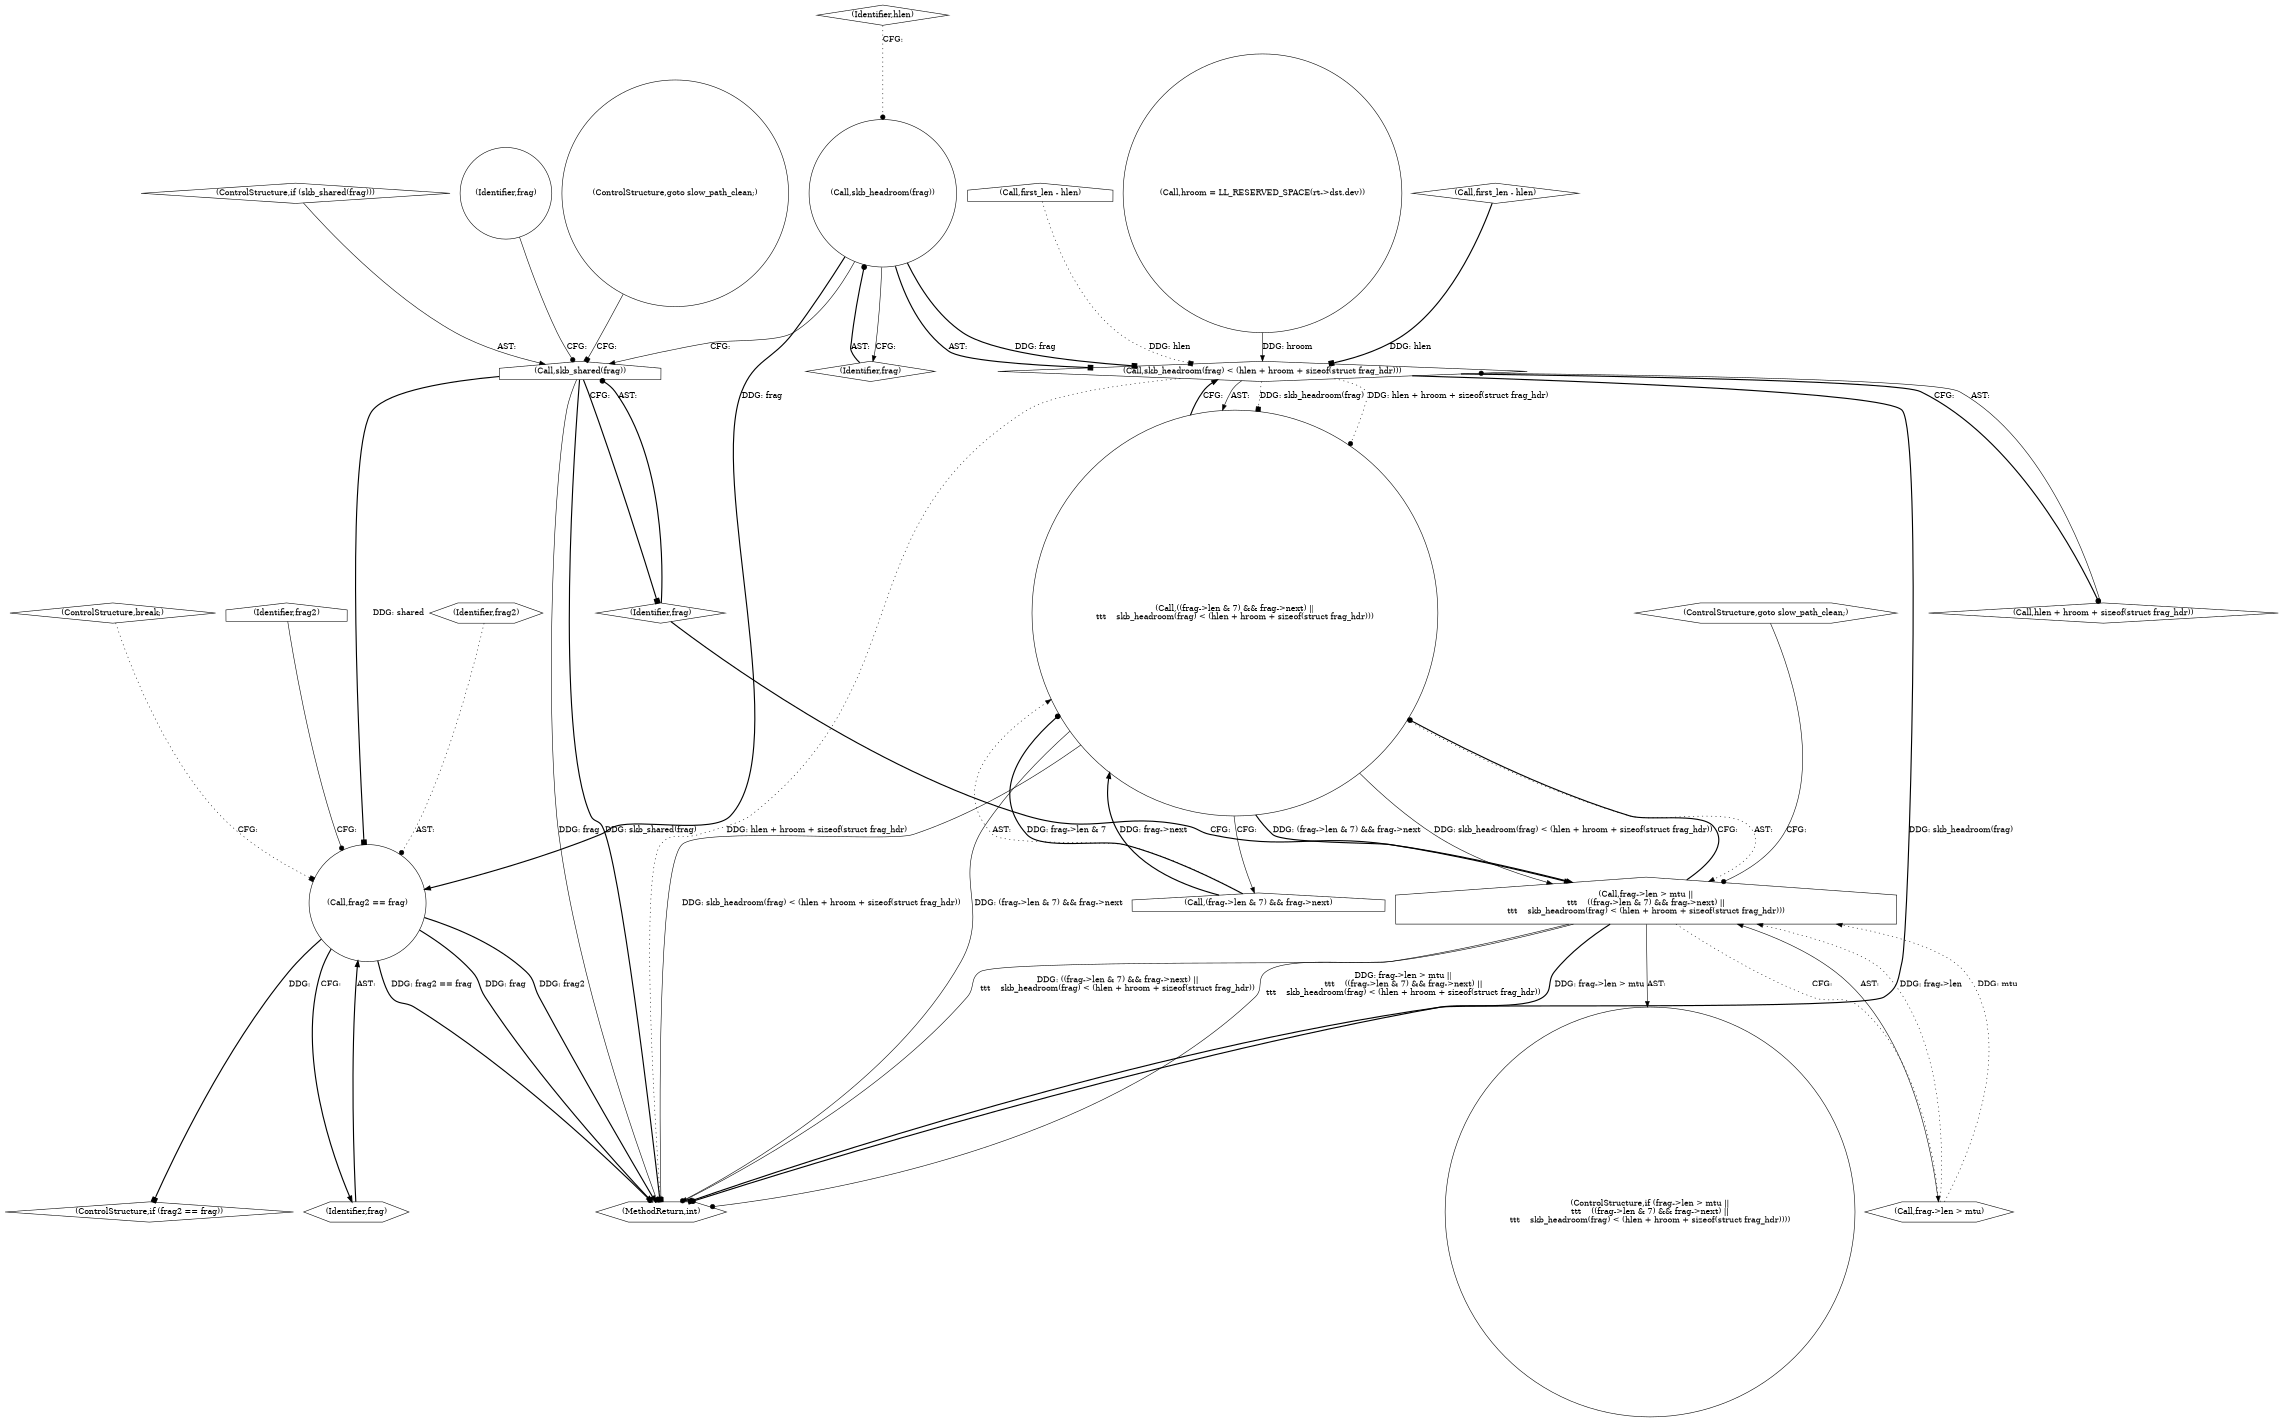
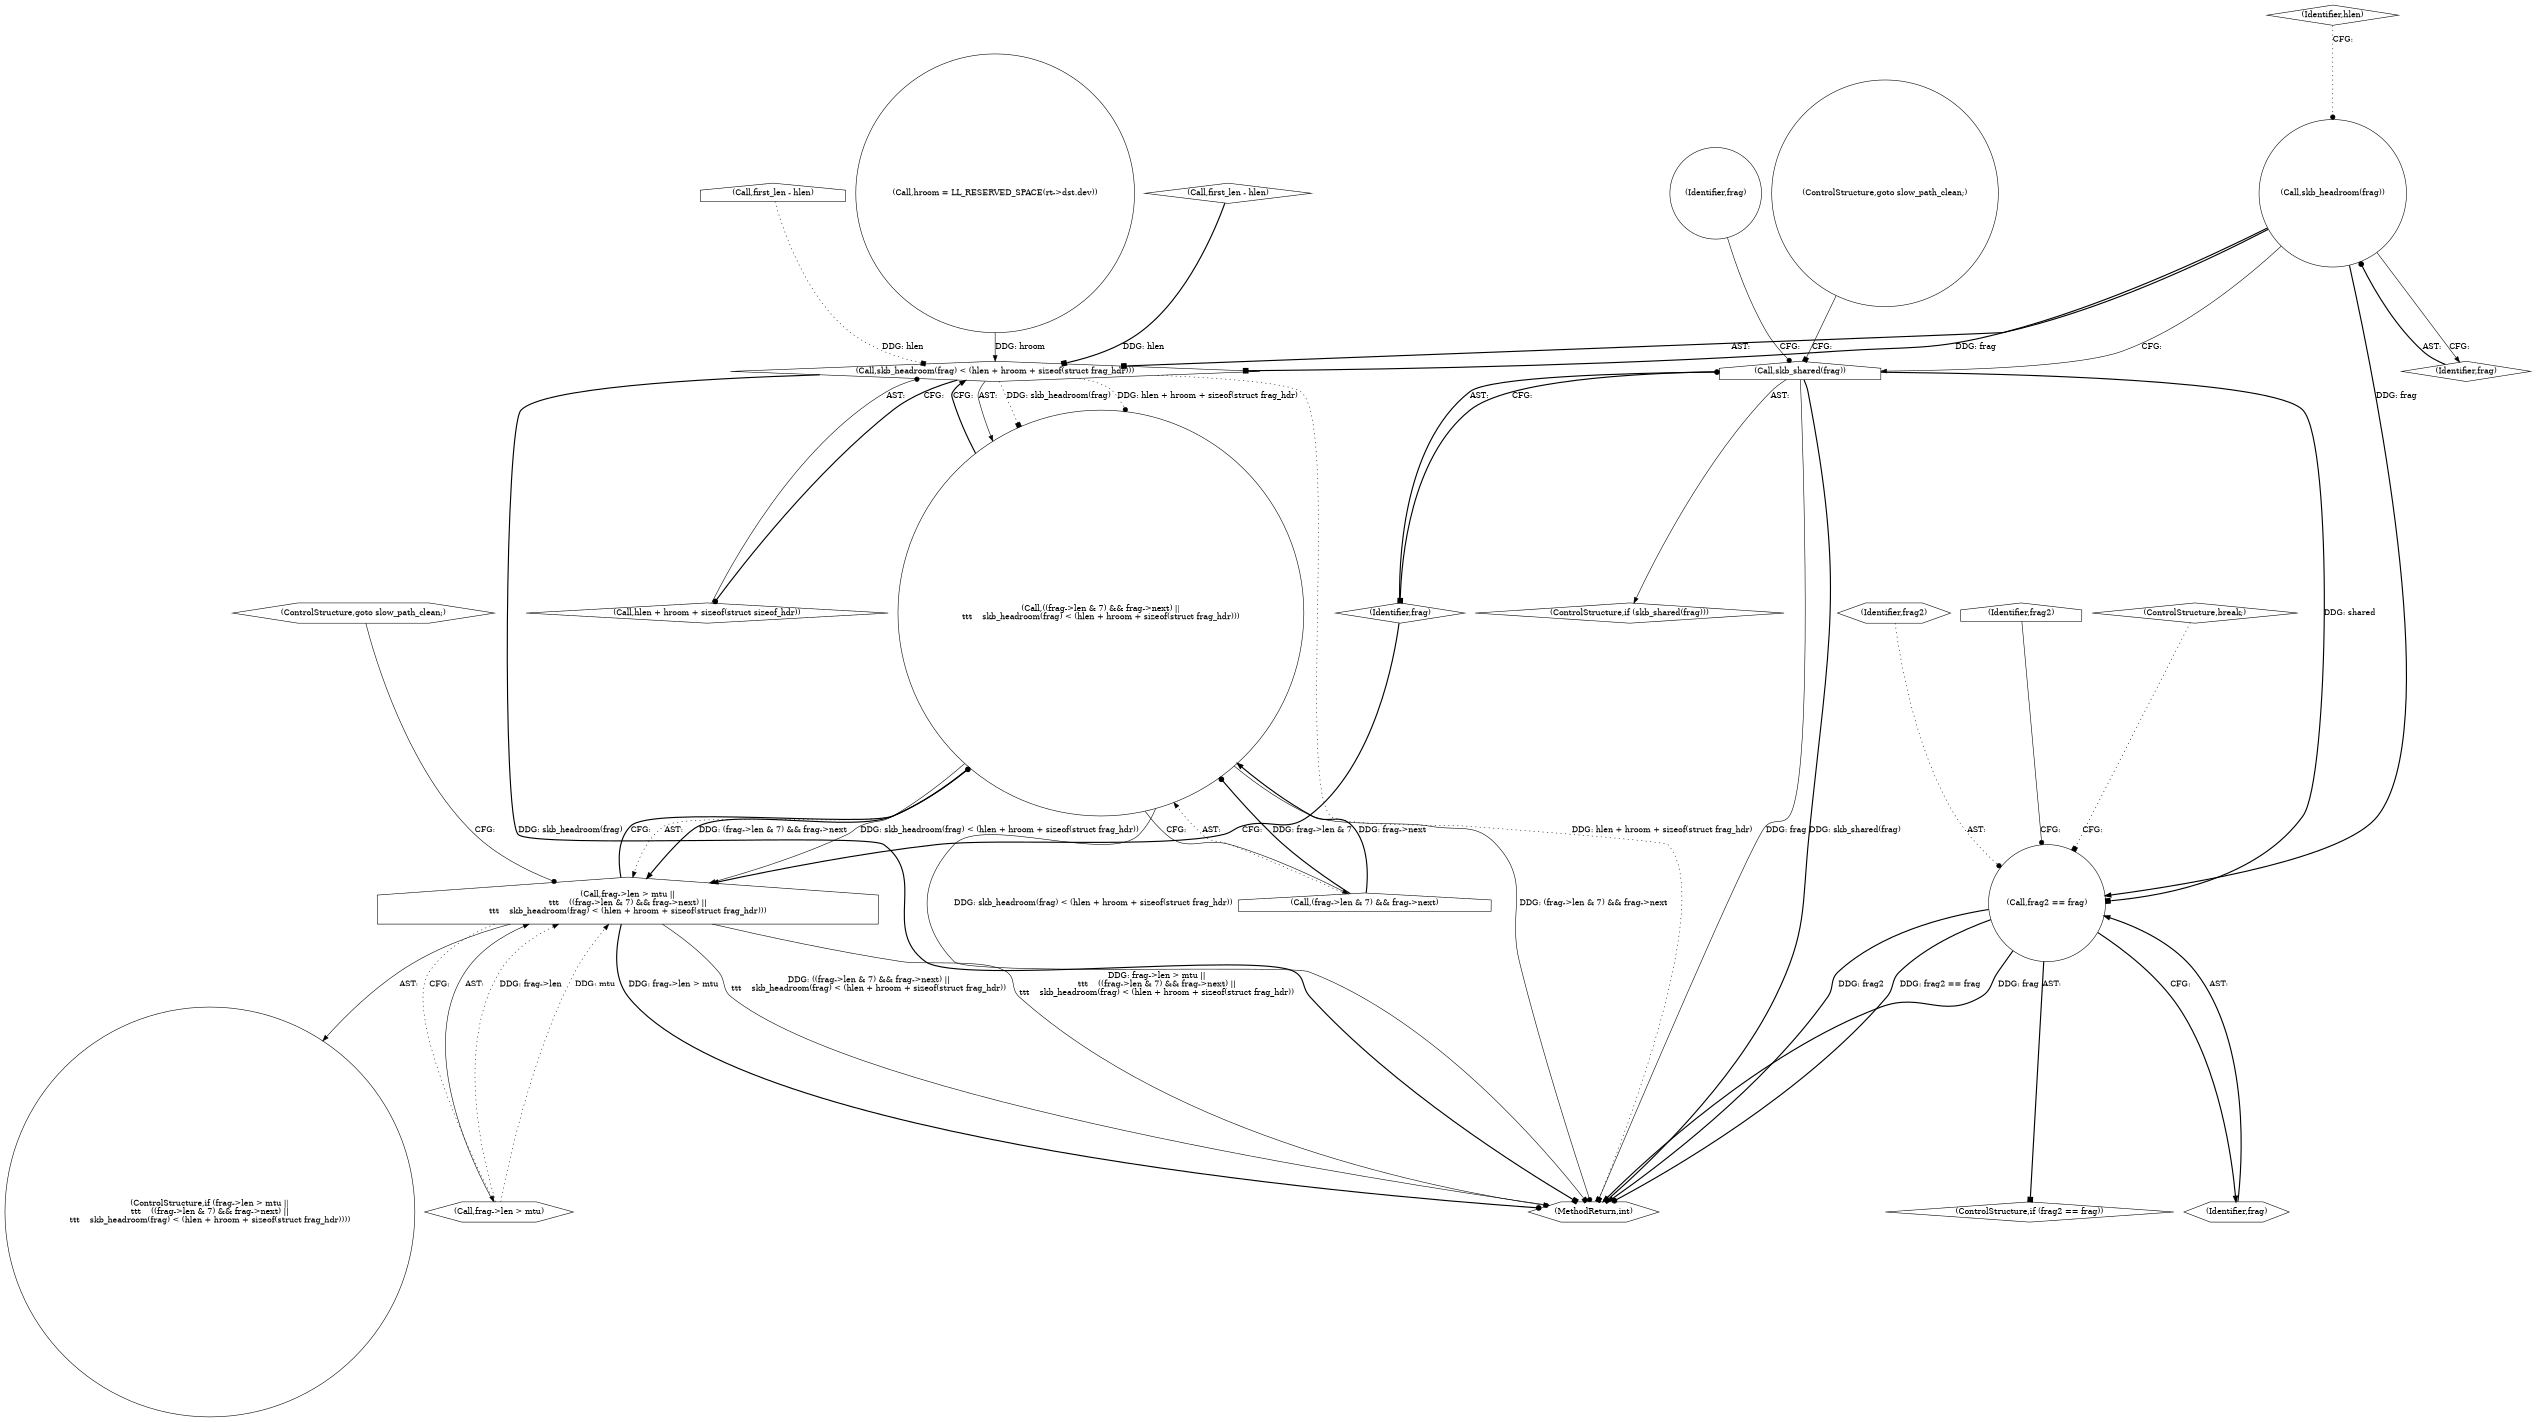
  digraph {
    node [shape=diamond]
    edge [arrowhead=normal style=bold]
    n1 [label="(Call,skb_headroom(frag))" shape=circle]
    n2 [label="(Call,skb_headroom(frag) < (hlen + hroom + sizeof(struct frag_hdr)))"]
    n3 [label="(Call,skb_shared(frag))" shape=house]
    n4 [label="(Call,frag2 == frag)" shape=circle]
    n5 [label="(Identifier,frag)"]
    n6 [label="(Call,((frag->len & 7) && frag->next) ||\n\t\t\t    skb_headroom(frag) < (hlen + hroom + sizeof(struct frag_hdr)))" shape=circle]
    n7 [label="(MethodReturn,int)" shape=hexagon]
-   n8 [label="(Call,hlen + hroom + sizeof(struct frag_hdr))"]
+   n8 [label="(Call,hlen + hroom + sizeof(struct sizeof_hdr))"]
    n9 [label="(ControlStructure,if (skb_shared(frag)))"]
    n10 [label="(Identifier,frag)"]
    n11 [label="(ControlStructure,if (frag2 == frag))"]
    n12 [label="(Identifier,frag)" shape=hexagon]
    n13 [label="(Call,frag->len > mtu ||\n\t\t\t    ((frag->len & 7) && frag->next) ||\n\t\t\t    skb_headroom(frag) < (hlen + hroom + sizeof(struct frag_hdr)))" shape=house]
    n14 [label="(Call,(frag->len & 7) && frag->next)" shape=house]
    n15 [label="(Call,frag->len > mtu)" shape=hexagon]
    n16 [label="(ControlStructure,if (frag->len > mtu ||\n\t\t\t    ((frag->len & 7) && frag->next) ||\n\t\t\t    skb_headroom(frag) < (hlen + hroom + sizeof(struct frag_hdr))))" shape=circle]
    n17 [label="(Call,hroom = LL_RESERVED_SPACE(rt->dst.dev))" shape=circle]
    n18 [label="(Identifier,frag)" shape=circle]
    n19 [label="(Identifier,frag2)" shape=hexagon]
    n20 [label="(Identifier,hlen)"]
    n21 [label="(ControlStructure,goto slow_path_clean;)" shape=circle]
    n22 [label="(Identifier,frag2)" shape=house]
    n23 [label="(ControlStructure,break;)"]
    n24 [label="(ControlStructure,goto slow_path_clean;)" shape=hexagon]
    n25 [label="(Call,first_len - hlen)"]
    n26 [label="(Call,first_len - hlen)" shape=house]
    n1 -> n2 [arrowhead=box label="AST: "]
    n1 -> n2 [arrowhead=box label="DDG: frag"]
    n1 -> n3 [label="CFG: " style=solid]
    n1 -> n4 [label="DDG: frag"]
    n1 -> n5 [label="CFG: " style=solid]
    n2 -> n6 [label="AST: " style=solid]
    n2 -> n6 [arrowhead=box label="DDG: skb_headroom(frag)" style=dotted]
    n2 -> n6 [arrowhead=dot label="DDG: hlen + hroom + sizeof(struct frag_hdr)" style=dotted]
    n2 -> n7 [arrowhead=box label="DDG: hlen + hroom + sizeof(struct frag_hdr)" style=dotted]
    n2 -> n7 [arrowhead=box label="DDG: skb_headroom(frag)"]
    n2 -> n8 [arrowhead=dot label="CFG: "]
    n3 -> n4 [arrowhead=box label="DDG: shared"]
    n3 -> n7 [arrowhead=box label="DDG: skb_shared(frag)"]
    n3 -> n7 [arrowhead=box label="DDG: frag" style=solid]
-   n9 -> n3 [label="AST: " style=solid]
+   n3 -> n9 [label="AST: " style=solid]
    n3 -> n10 [arrowhead=box label="CFG: "]
    n4 -> n7 [arrowhead=dot label="DDG: frag2 == frag"]
    n4 -> n7 [label="DDG: frag"]
    n4 -> n7 [label="DDG: frag2"]
-   n4 -> n11 [arrowhead=box label="DDG: "]
+   n4 -> n11 [arrowhead=box label="AST: "]
    n4 -> n12 [label="CFG: "]
    n5 -> n1 [arrowhead=dot label="AST: "]
    n6 -> n2 [label="CFG: "]
    n6 -> n7 [arrowhead=box label="DDG: skb_headroom(frag) < (hlen + hroom + sizeof(struct frag_hdr))" style=solid]
    n6 -> n7 [arrowhead=dot label="DDG: (frag->len & 7) && frag->next" style=solid]
    n6 -> n13 [label="AST: " style=dotted]
    n6 -> n13 [label="DDG: (frag->len & 7) && frag->next"]
    n6 -> n13 [label="DDG: skb_headroom(frag) < (hlen + hroom + sizeof(struct frag_hdr))" style=solid]
    n6 -> n14 [label="CFG: " style=solid]
    n8 -> n2 [arrowhead=dot label="AST: " style=solid]
    n10 -> n3 [arrowhead=dot label="AST: "]
    n10 -> n13 [label="CFG: "]
    n12 -> n4 [label="AST: "]
    n13 -> n6 [arrowhead=dot label="CFG: "]
    n13 -> n7 [arrowhead=dot label="DDG: frag->len > mtu"]
    n13 -> n7 [label="DDG: ((frag->len & 7) && frag->next) ||\n\t\t\t    skb_headroom(frag) < (hlen + hroom + sizeof(struct frag_hdr))" style=solid]
    n13 -> n7 [arrowhead=dot label="DDG: frag->len > mtu ||\n\t\t\t    ((frag->len & 7) && frag->next) ||\n\t\t\t    skb_headroom(frag) < (hlen + hroom + sizeof(struct frag_hdr))" style=solid]
    n13 -> n15 [label="CFG: " style=dotted]
    n13 -> n16 [label="AST: " style=solid]
    n14 -> n6 [label="AST: " style=dotted]
    n14 -> n6 [arrowhead=dot label="DDG: frag->len & 7"]
    n14 -> n6 [label="DDG: frag->next"]
    n15 -> n13 [label="AST: " style=solid]
    n15 -> n13 [label="DDG: frag->len" style=dotted]
    n15 -> n13 [label="DDG: mtu" style=dotted]
    n17 -> n2 [label="DDG: hroom" style=solid]
    n18 -> n3 [arrowhead=dot label="CFG: " style=solid]
    n19 -> n4 [arrowhead=dot label="AST: " style=dotted]
    n20 -> n1 [arrowhead=dot label="CFG: " style=dotted]
    n21 -> n3 [arrowhead=box label="CFG: " style=solid]
    n22 -> n4 [arrowhead=dot label="CFG: " style=solid]
    n23 -> n4 [arrowhead=box label="CFG: " style=dotted]
    n24 -> n13 [arrowhead=dot label="CFG: " style=solid]
    n25 -> n2 [arrowhead=box label="DDG: hlen"]
    n26 -> n2 [arrowhead=box label="DDG: hlen" style=dotted]
  }
